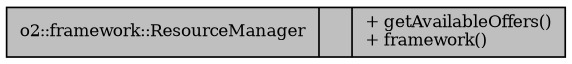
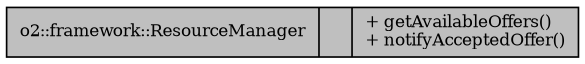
  digraph {
    rankdir=LR
    fontname="DejaVu Serif"
-   n1 [color=black fillcolor=grey75 fontcolor=black fontname="DejaVu Serif" fontsize=10 height=0.2 label="{o2::framework::ResourceManager\n||+ getAvailableOffers()\l+ framework()\l}" shape=record style=filled width=0.4]
+   n1 [color=black fillcolor=grey75 fontcolor=black fontname="DejaVu Serif" fontsize=10 height=0.2 label="{o2::framework::ResourceManager\n||+ getAvailableOffers()\l+ notifyAcceptedOffer()\l}" shape=record style=filled width=0.4]
  }
